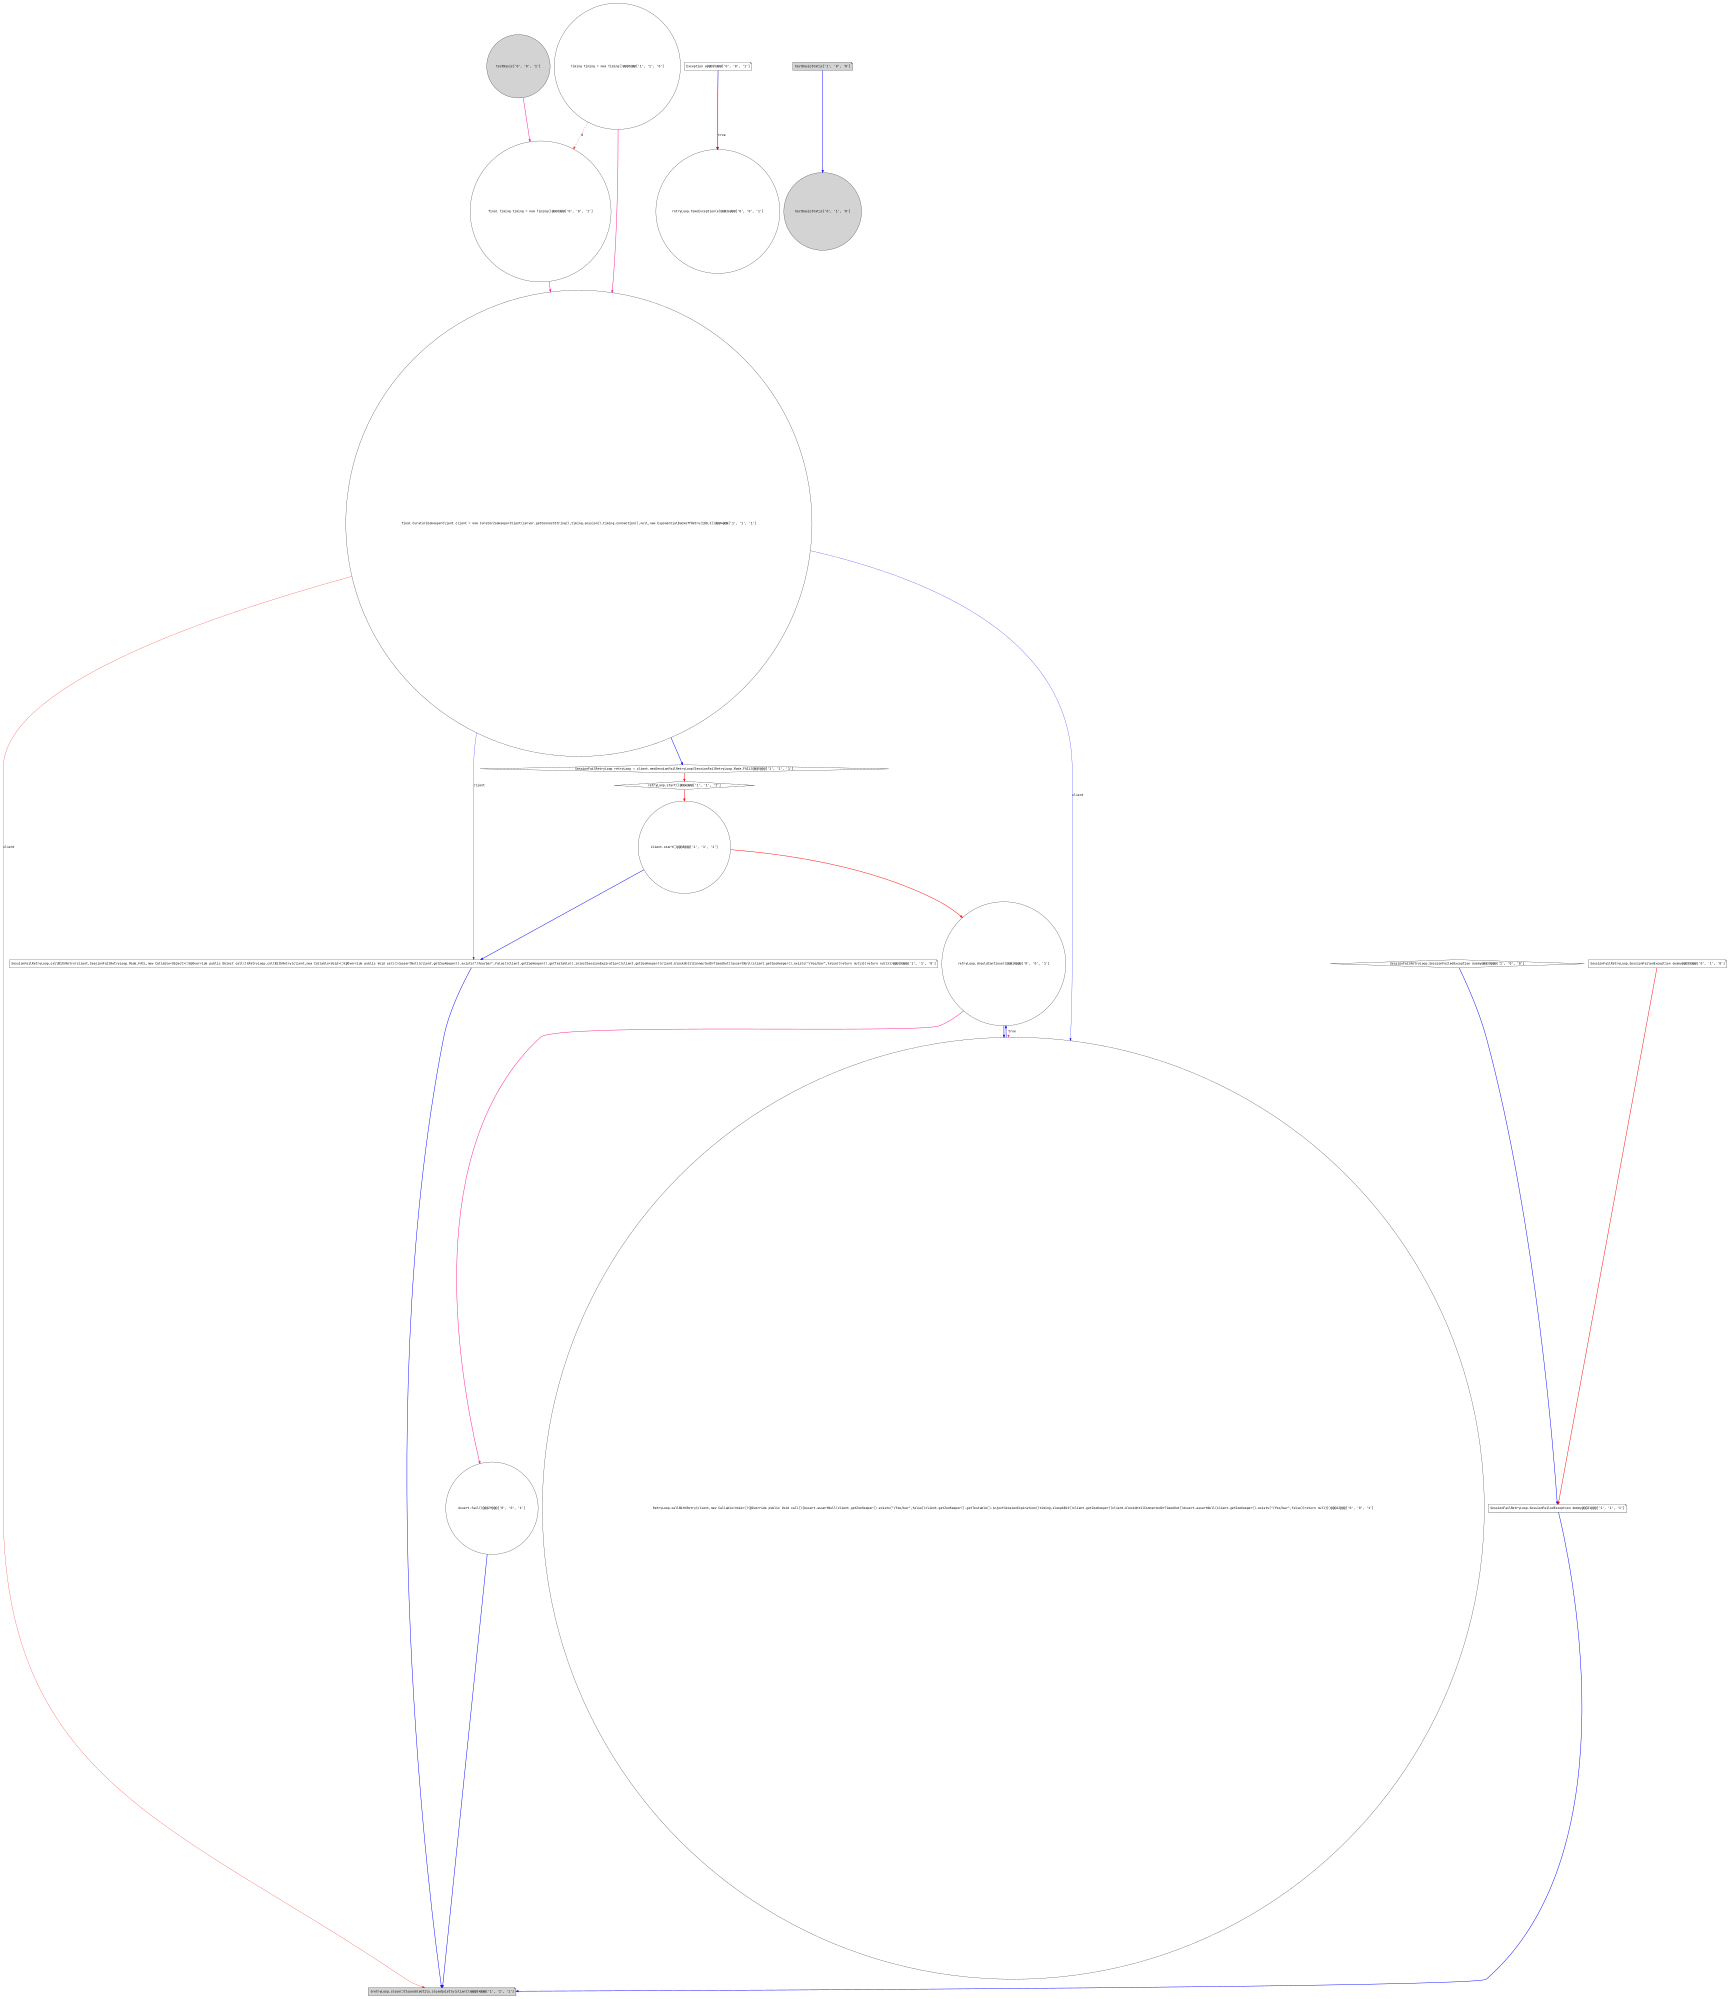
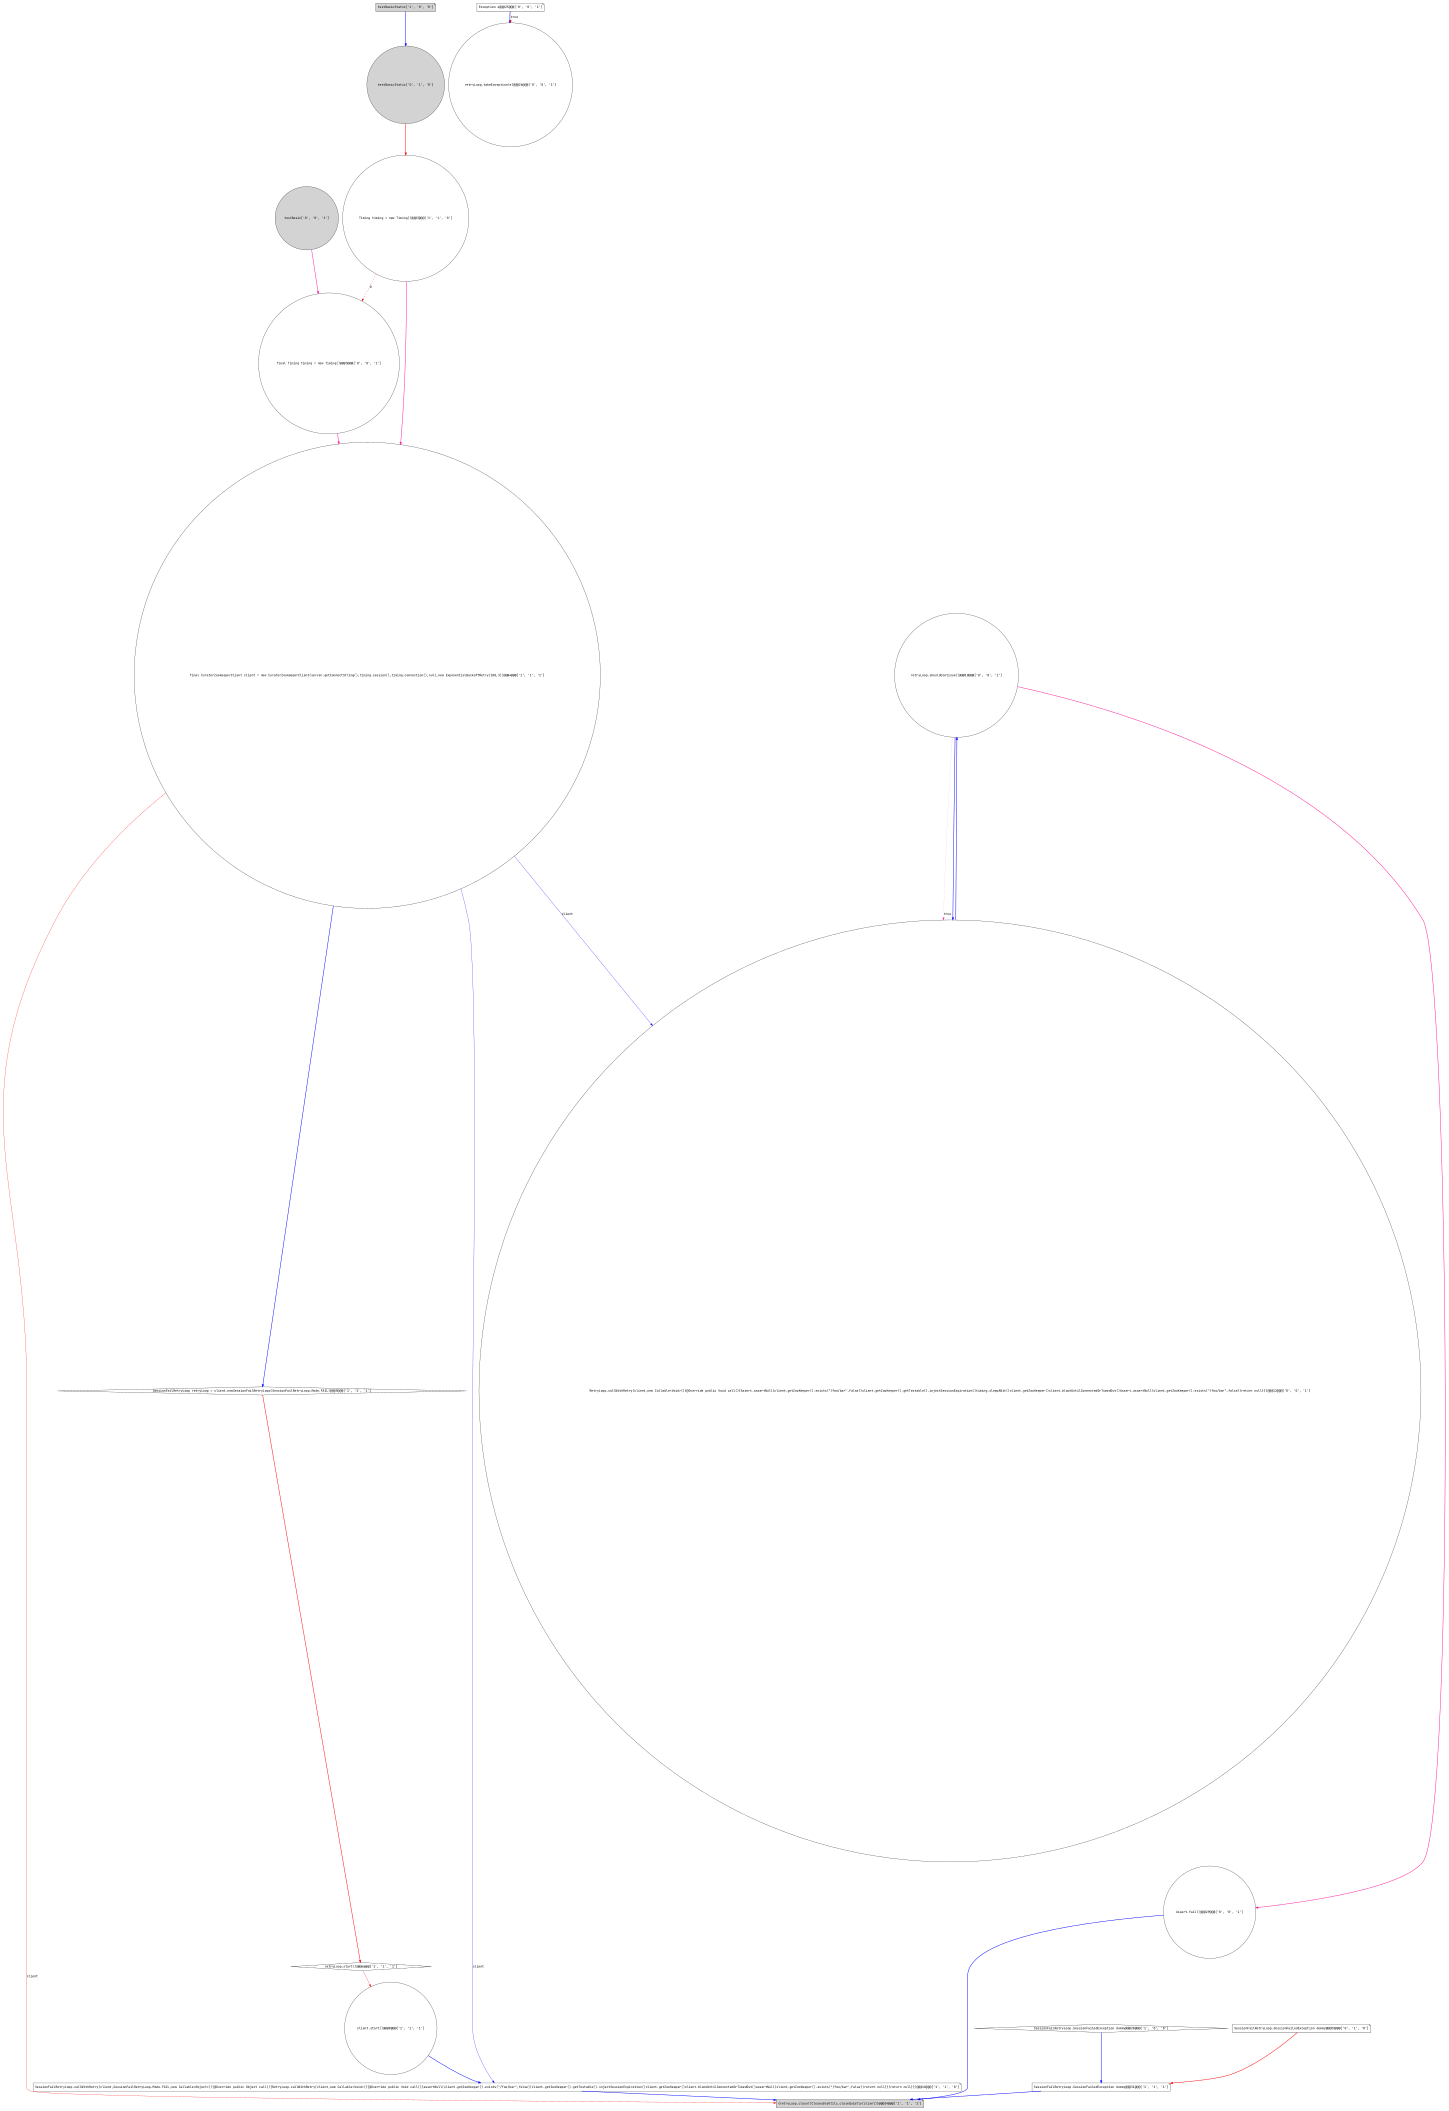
  digraph {
    fontname="JetBrains Mono"
    node [fillcolor=white fontname="JetBrains Mono" shape=circle style=filled]
    edge [color=blue fontname="JetBrains Mono" style=bold]
    n1 [label="SessionFailRetryLoop.callWithRetry(client,SessionFailRetryLoop.Mode.FAIL,new Callable<Object>(){@Override public Object call(){RetryLoop.callWithRetry(client,new Callable<Void>(){@Override public Void call(){assertNull(client.getZooKeeper().exists(\"/foo/bar\",false))client.getZooKeeper().getTestable().injectSessionExpiration()client.getZooKeeper()client.blockUntilConnectedOrTimedOut()assertNull(client.getZooKeeper().exists(\"/foo/bar\",false))return null}})return null}})@@@10@@@['1', '1', '0']" shape=note]
    n2 [fillcolor=lightgray label="{retryLoop.close()CloseableUtils.closeQuietly(client)}@@@34@@@['1', '1', '1']" shape=note]
    n3 [label="Assert.fail()@@@29@@@['0', '0', '1']"]
    n4 [fillcolor=lightgray label="testBasic['0', '0', '1']"]
    n5 [label="final Timing timing = new Timing()@@@3@@@['0', '0', '1']"]
    n6 [label="final CuratorZookeeperClient client = new CuratorZookeeperClient(server.getConnectString(),timing.session(),timing.connection(),null,new ExponentialBackoffRetry(100,3))@@@4@@@['1', '1', '1']"]
    n7 [label="retryLoop.start()@@@6@@@['1', '1', '1']" shape=diamond]
    n8 [label="client.start()@@@8@@@['1', '1', '1']"]
    n9 [label="retryLoop.shouldContinue()@@@10@@@['0', '0', '1']"]
    n10 [label="RetryLoop.callWithRetry(client,new Callable<Void>(){@Override public Void call(){Assert.assertNull(client.getZooKeeper().exists(\"/foo/bar\",false))client.getZooKeeper().getTestable().injectSessionExpiration()timing.sleepABit()client.getZooKeeper()client.blockUntilConnectedOrTimedOut()Assert.assertNull(client.getZooKeeper().exists(\"/foo/bar\",false))return null}})@@@12@@@['0', '0', '1']"]
    n11 [label="SessionFailRetryLoop retryLoop = client.newSessionFailRetryLoop(SessionFailRetryLoop.Mode.FAIL)@@@5@@@['1', '1', '1']" shape=diamond]
    n12 [label="Timing timing = new Timing()@@@3@@@['1', '1', '0']"]
    n13 [label="SessionFailRetryLoop.SessionFailedException dummy@@@28@@@['1', '0', '0']" shape=diamond]
    n14 [label="SessionFailRetryLoop.SessionFailedException dummy@@@31@@@['1', '1', '1']" shape=note]
    n15 [label="SessionFailRetryLoop.SessionFailedException dummy@@@28@@@['0', '1', '0']" shape=note]
    n16 [label="Exception e@@@25@@@['0', '0', '1']" shape=note]
    n17 [label="retryLoop.takeException(e)@@@26@@@['0', '0', '1']"]
    n18 [fillcolor=lightgray label="testBasicStatic['0', '1', '0']"]
    n19 [fillcolor=lightgray label="testBasicStatic['1', '0', '0']" shape=note]
    n1 -> n2
    n3 -> n2
    n4 -> n5 [color=deeppink]
    n5 -> n6 [color=deeppink]
    n6 -> n1 [label=client style=solid]
    n6 -> n2 [color=red label=client style=solid]
    n6 -> n10 [label=client style=solid]
    n6 -> n11
-   n7 -> n8 [color=red]
+   n7 -> n8 [color=red style=solid]
    n8 -> n1
-   n8 -> n9 [color=red]
    n9 -> n3 [color=deeppink]
    n9 -> n10 [color=deeppink label=true style=dotted]
    n9 -> n10
    n10 -> n9
    n11 -> n7 [color=red]
    n12 -> n5 [color=red label=0 style=dashed]
    n12 -> n6 [color=deeppink]
    n13 -> n14
    n14 -> n2
    n15 -> n14 [color=red]
    n16 -> n17
    n16 -> n17 [color=red label=true style=dotted]
+   n18 -> n12 [color=red]
    n19 -> n18
  }
